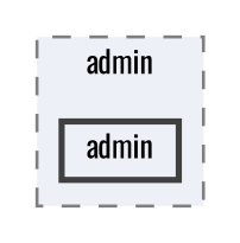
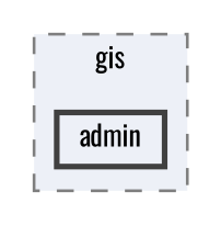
  digraph {
    compound=true
    rankdir=LR
    fontname=Oswald
    n1 [color=grey25 fillcolor="#edf0f7" fontname=Oswald fontsize=10 height=0.2 label=admin shape=box style="filled,bold" width=0.4]
    subgraph cluster_1 {
      bgcolor="#edf0f7"
      fontsize=10
-     label=admin
+     label=gis
      pencolor=grey50
      style="filled,dashed"
      n1
    }
  }
